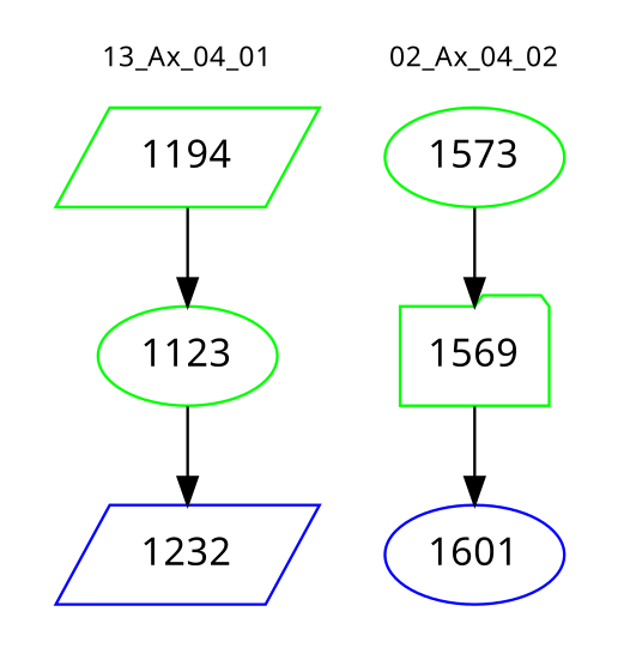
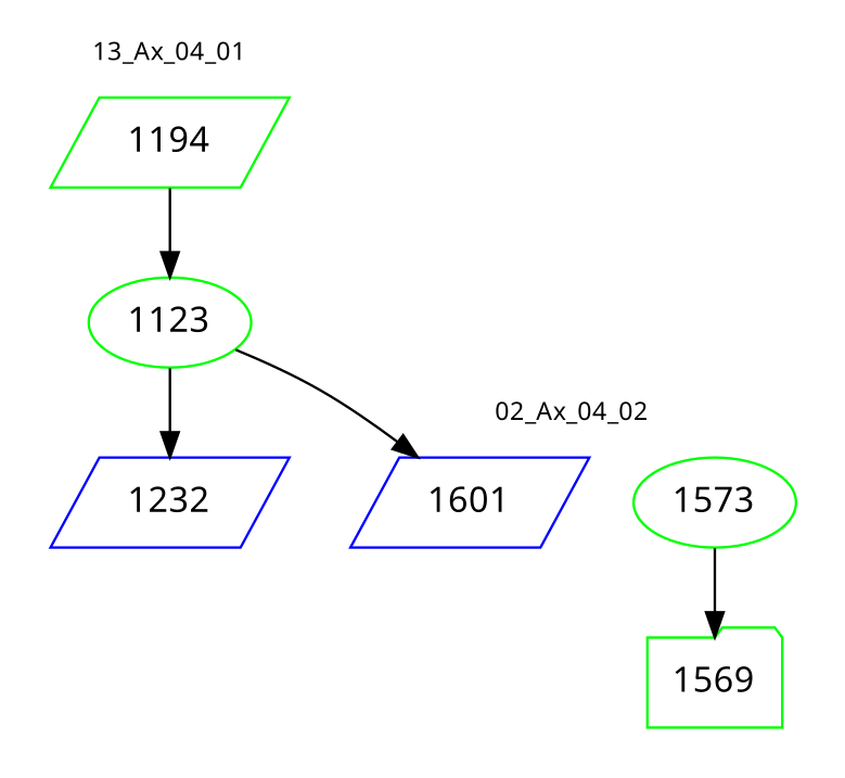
  digraph {
    fontname="Noto Sans"
    node [color=green fontname="Noto Sans" shape=parallelogram]
    edge [color=black fontname="Noto Sans"]
    n1 [label=1194]
    n2 [label=1123 shape=ellipse]
    n3 [color=blue label=1232]
    n4 [label=1573 shape=ellipse]
    n5 [label=1569 shape=folder]
-   n6 [color=blue label=1601 shape=ellipse]
+   n6 [color=blue label=1601]
    subgraph cluster_1 {
      color=white
      fontsize=10
      label="13_Ax_04_01"
      n1
      n2
      n3
    }
    subgraph cluster_2 {
      color=white
      fontsize=10
      label="02_Ax_04_02"
      n4
      n5
      n6
    }
    n1 -> n2
    n2 -> n3
    n4 -> n5
-   n5 -> n6
+   n2 -> n6
  }
